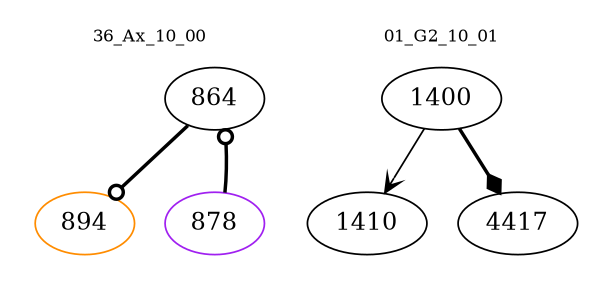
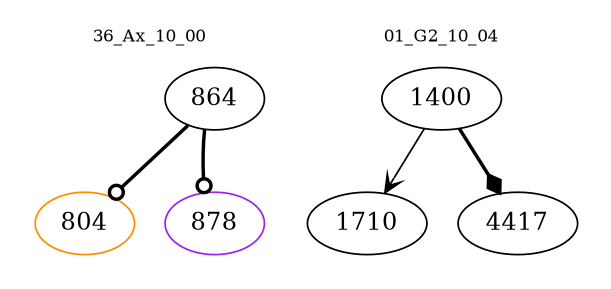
  digraph {
    node [color=black]
    edge [arrowhead=odot color=black style=bold]
    n1 [label=864]
-   n2 [color=darkorange label=894]
+   n2 [color=darkorange label=804]
    n3 [color=purple label=878]
    n4 [label=1400]
-   n5 [label=1410]
+   n5 [label=1710]
    n6 [label=4417]
    subgraph cluster_1 {
      color=white
      fontsize=10
      label="36_Ax_10_00"
      n1
      n2
      n3
    }
    subgraph cluster_2 {
      color=white
      fontsize=10
-     label="01_G2_10_01"
+     label="01_G2_10_04"
      n4
      n5
      n6
    }
    n1 -> n2
-   n3 -> n1
+   n1 -> n3
    n4 -> n5 [arrowhead=vee style=solid]
    n4 -> n6 [arrowhead=diamond]
  }
